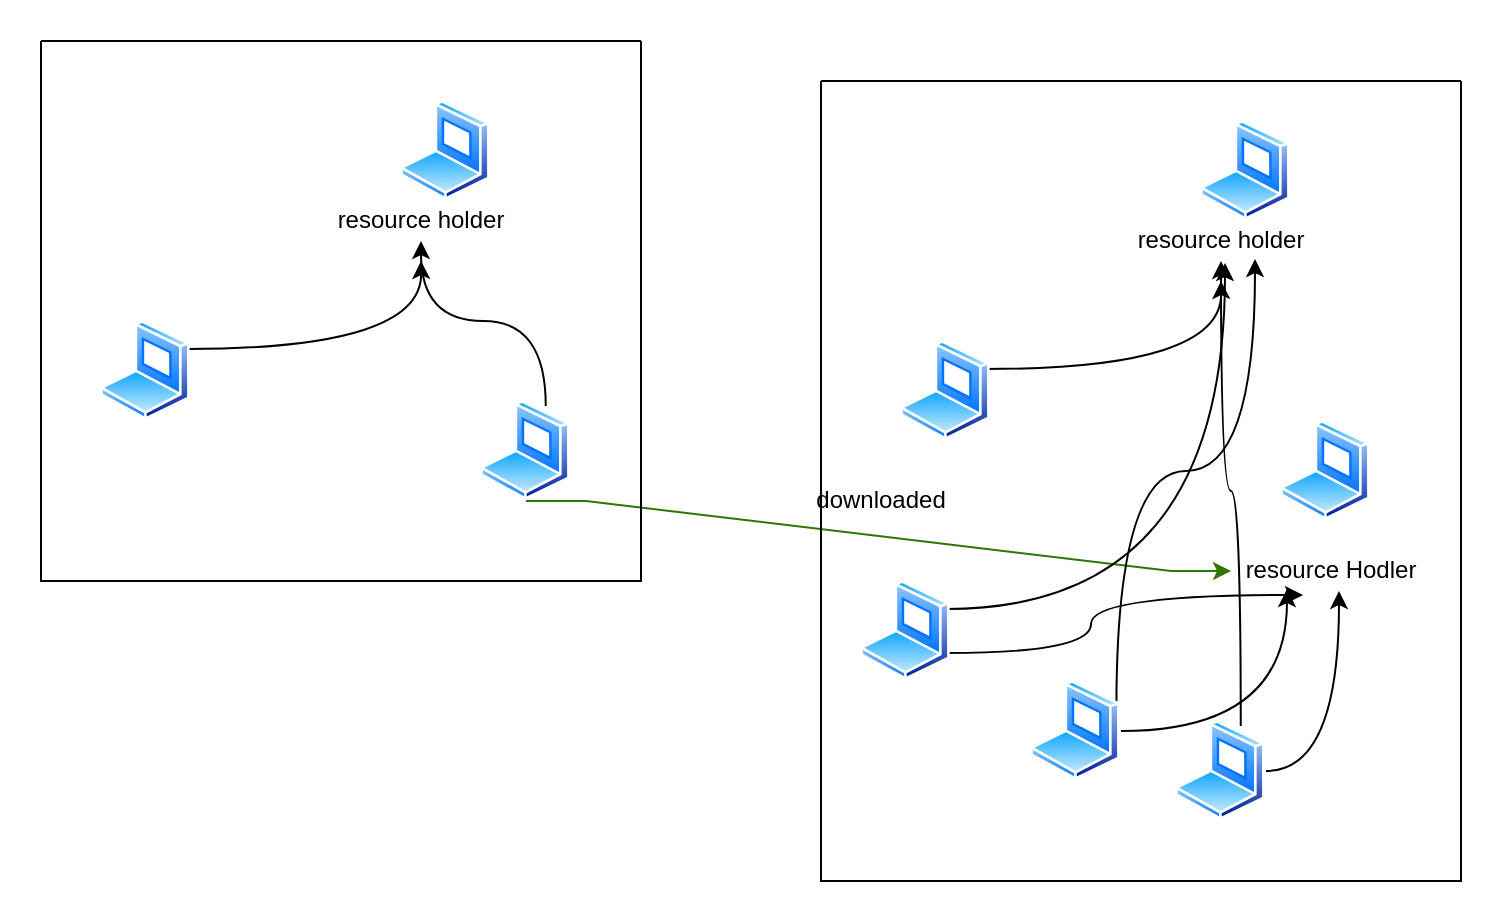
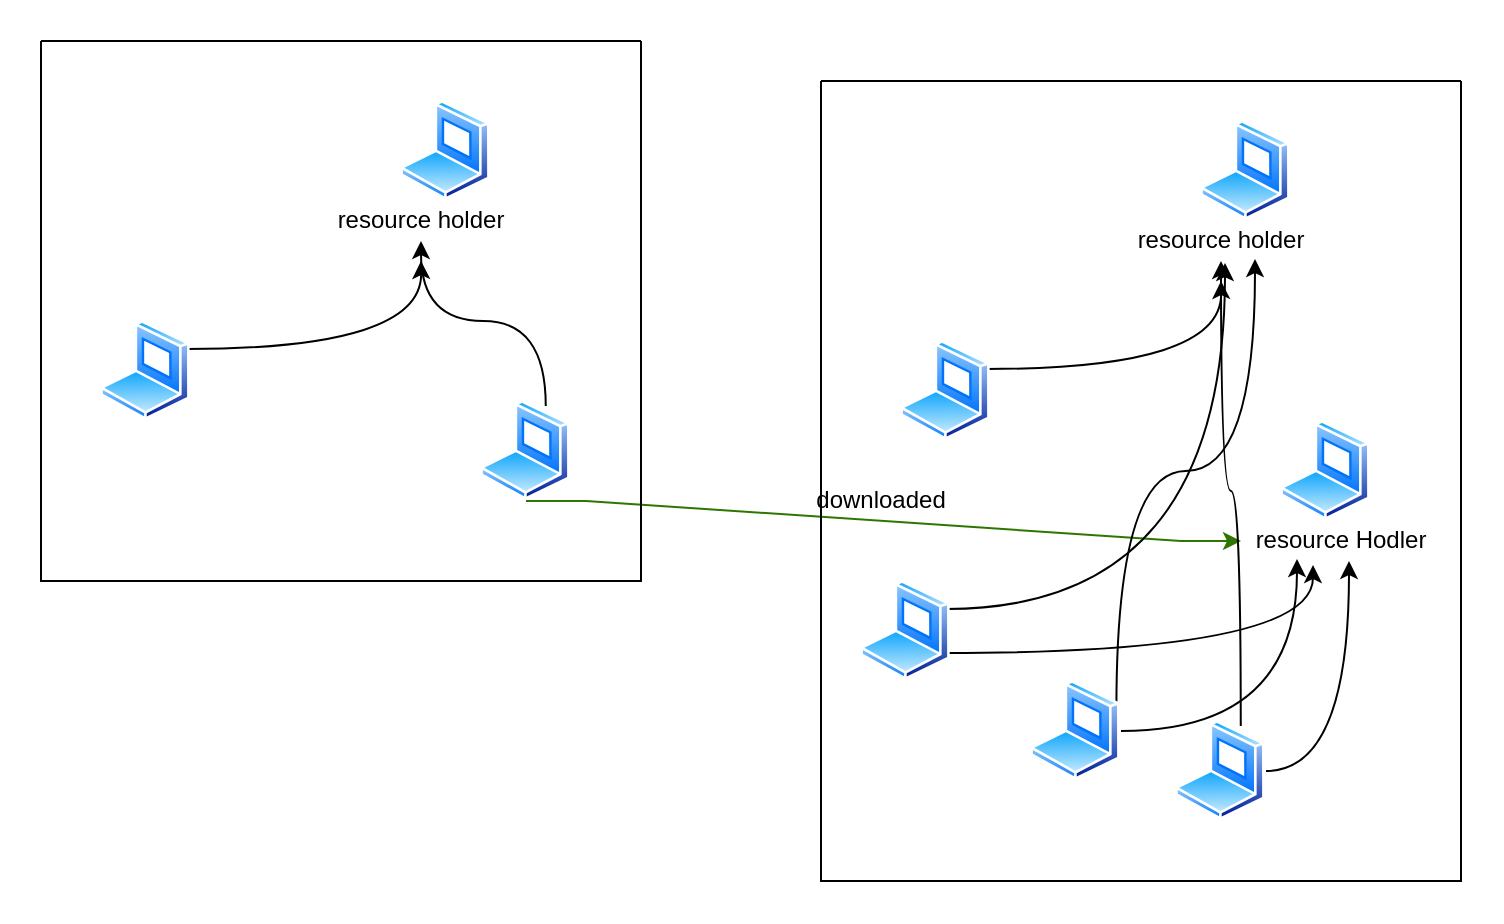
  <mxCell id="0" />
  <mxCell id="1" parent="0" />
  <mxCell id="2" value="" style="aspect=fixed;perimeter=ellipsePerimeter;html=1;align=center;shadow=0;dashed=0;spacingTop=3;image;image=img/lib/active_directory/laptop_client.svg;" parent="1" vertex="1"><mxGeometry x="200" y="50" width="45" height="50" as="geometry" /></mxCell>
  <mxCell id="3" style="edgeStyle=orthogonalEdgeStyle;curved=1;rounded=0;orthogonalLoop=1;jettySize=auto;html=1;exitX=1;exitY=0.25;exitDx=0;exitDy=0;" edge="1" parent="1" source="4"><mxGeometry relative="1" as="geometry"><mxPoint x="210" y="130" as="targetPoint" /></mxGeometry></mxCell>
  <mxCell id="4" value="" style="aspect=fixed;perimeter=ellipsePerimeter;html=1;align=center;shadow=0;dashed=0;spacingTop=3;image;image=img/lib/active_directory/laptop_client.svg;" parent="1" vertex="1"><mxGeometry x="50" y="160" width="45" height="50" as="geometry" /></mxCell>
  <mxCell id="5" style="edgeStyle=orthogonalEdgeStyle;curved=1;rounded=0;orthogonalLoop=1;jettySize=auto;html=1;exitX=0.75;exitY=0;exitDx=0;exitDy=0;" edge="1" parent="1" source="7" target="8"><mxGeometry relative="1" as="geometry" /></mxCell>
  <mxCell id="6" style="edgeStyle=entityRelationEdgeStyle;rounded=0;orthogonalLoop=1;jettySize=auto;html=1;exitX=0.5;exitY=1;exitDx=0;exitDy=0;fillColor=#60a917;strokeColor=#2D7600;" edge="1" parent="1" source="7" target="9"><mxGeometry relative="1" as="geometry" /></mxCell>
  <mxCell id="7" value="" style="aspect=fixed;perimeter=ellipsePerimeter;html=1;align=center;shadow=0;dashed=0;spacingTop=3;image;image=img/lib/active_directory/laptop_client.svg;" parent="1" vertex="1"><mxGeometry x="240" y="200" width="45" height="50" as="geometry" /></mxCell>
  <mxCell id="8" value="resource holder" style="text;html=1;align=center;verticalAlign=middle;resizable=0;points=[];autosize=1;strokeColor=none;fillColor=none;" parent="1" vertex="1"><mxGeometry x="160" y="100" width="100" height="20" as="geometry" /></mxCell>
- <mxCell id="9" value="resource Hodler" style="text;html=1;align=center;verticalAlign=middle;resizable=0;points=[];autosize=1;strokeColor=none;fillColor=none;" parent="1" vertex="1"><mxGeometry x="615" y="275" width="100" height="20" as="geometry" /></mxCell>
+ <mxCell id="9" value="resource Hodler" style="text;html=1;align=center;verticalAlign=middle;resizable=0;points=[];autosize=1;strokeColor=none;fillColor=none;" parent="1" vertex="1"><mxGeometry x="620" y="260" width="100" height="20" as="geometry" /></mxCell>
  <mxCell id="10" value="" style="aspect=fixed;perimeter=ellipsePerimeter;html=1;align=center;shadow=0;dashed=0;spacingTop=3;image;image=img/lib/active_directory/laptop_client.svg;" vertex="1" parent="1"><mxGeometry x="600" y="60" width="45" height="50" as="geometry" /></mxCell>
  <mxCell id="11" style="edgeStyle=orthogonalEdgeStyle;curved=1;rounded=0;orthogonalLoop=1;jettySize=auto;html=1;exitX=1;exitY=0.25;exitDx=0;exitDy=0;" edge="1" parent="1" source="12"><mxGeometry relative="1" as="geometry"><mxPoint x="610" y="140" as="targetPoint" /></mxGeometry></mxCell>
  <mxCell id="12" value="" style="aspect=fixed;perimeter=ellipsePerimeter;html=1;align=center;shadow=0;dashed=0;spacingTop=3;image;image=img/lib/active_directory/laptop_client.svg;" vertex="1" parent="1"><mxGeometry x="450" y="170" width="45" height="50" as="geometry" /></mxCell>
  <mxCell id="13" value="" style="aspect=fixed;perimeter=ellipsePerimeter;html=1;align=center;shadow=0;dashed=0;spacingTop=3;image;image=img/lib/active_directory/laptop_client.svg;" vertex="1" parent="1"><mxGeometry x="640" y="210" width="45" height="50" as="geometry" /></mxCell>
  <mxCell id="14" value="resource holder" style="text;html=1;align=center;verticalAlign=middle;resizable=0;points=[];autosize=1;strokeColor=none;fillColor=none;" vertex="1" parent="1"><mxGeometry x="560" y="110" width="100" height="20" as="geometry" /></mxCell>
  <mxCell id="15" value="downloaded" style="text;html=1;align=center;verticalAlign=middle;resizable=0;points=[];autosize=1;strokeColor=none;fillColor=none;" vertex="1" parent="1"><mxGeometry x="400" y="240" width="80" height="20" as="geometry" /></mxCell>
  <mxCell id="16" style="edgeStyle=orthogonalEdgeStyle;rounded=0;orthogonalLoop=1;jettySize=auto;html=1;exitX=1;exitY=0.25;exitDx=0;exitDy=0;curved=1;entryX=0.52;entryY=1.05;entryDx=0;entryDy=0;entryPerimeter=0;" edge="1" parent="1" source="18" target="14"><mxGeometry relative="1" as="geometry"><mxPoint x="630" y="160" as="targetPoint" /></mxGeometry></mxCell>
  <mxCell id="17" style="edgeStyle=orthogonalEdgeStyle;curved=1;rounded=0;orthogonalLoop=1;jettySize=auto;html=1;exitX=1;exitY=0.75;exitDx=0;exitDy=0;entryX=0.36;entryY=1.1;entryDx=0;entryDy=0;entryPerimeter=0;" edge="1" parent="1" source="18" target="9"><mxGeometry relative="1" as="geometry" /></mxCell>
  <mxCell id="18" value="" style="aspect=fixed;perimeter=ellipsePerimeter;html=1;align=center;shadow=0;dashed=0;spacingTop=3;image;image=img/lib/active_directory/laptop_client.svg;" vertex="1" parent="1"><mxGeometry x="430" y="290" width="45" height="50" as="geometry" /></mxCell>
  <mxCell id="19" style="edgeStyle=orthogonalEdgeStyle;curved=1;rounded=0;orthogonalLoop=1;jettySize=auto;html=1;exitX=0.75;exitY=0;exitDx=0;exitDy=0;" edge="1" parent="1" source="21" target="14"><mxGeometry relative="1" as="geometry" /></mxCell>
  <mxCell id="20" style="edgeStyle=orthogonalEdgeStyle;curved=1;rounded=0;orthogonalLoop=1;jettySize=auto;html=1;exitX=1;exitY=0.5;exitDx=0;exitDy=0;entryX=0.54;entryY=1;entryDx=0;entryDy=0;entryPerimeter=0;" edge="1" parent="1" source="21" target="9"><mxGeometry relative="1" as="geometry" /></mxCell>
  <mxCell id="21" value="" style="aspect=fixed;perimeter=ellipsePerimeter;html=1;align=center;shadow=0;dashed=0;spacingTop=3;image;image=img/lib/active_directory/laptop_client.svg;" vertex="1" parent="1"><mxGeometry x="587.5" y="360" width="45" height="50" as="geometry" /></mxCell>
  <mxCell id="22" style="edgeStyle=orthogonalEdgeStyle;curved=1;rounded=0;orthogonalLoop=1;jettySize=auto;html=1;exitX=1;exitY=0.25;exitDx=0;exitDy=0;entryX=0.67;entryY=0.95;entryDx=0;entryDy=0;entryPerimeter=0;" edge="1" parent="1" source="24" target="14"><mxGeometry relative="1" as="geometry" /></mxCell>
  <mxCell id="23" style="edgeStyle=orthogonalEdgeStyle;curved=1;rounded=0;orthogonalLoop=1;jettySize=auto;html=1;exitX=1;exitY=0.5;exitDx=0;exitDy=0;entryX=0.28;entryY=0.95;entryDx=0;entryDy=0;entryPerimeter=0;" edge="1" parent="1" source="24" target="9"><mxGeometry relative="1" as="geometry" /></mxCell>
  <mxCell id="24" value="" style="aspect=fixed;perimeter=ellipsePerimeter;html=1;align=center;shadow=0;dashed=0;spacingTop=3;image;image=img/lib/active_directory/laptop_client.svg;" vertex="1" parent="1"><mxGeometry x="515" y="340" width="45" height="50" as="geometry" /></mxCell>
  <mxCell id="25" value="" style="swimlane;startSize=0;" vertex="1" parent="1"><mxGeometry x="20" y="20" width="300" height="270" as="geometry" /></mxCell>
  <mxCell id="26" value="" style="swimlane;startSize=0;" vertex="1" parent="1"><mxGeometry x="410" y="40" width="320" height="400" as="geometry" /></mxCell>
